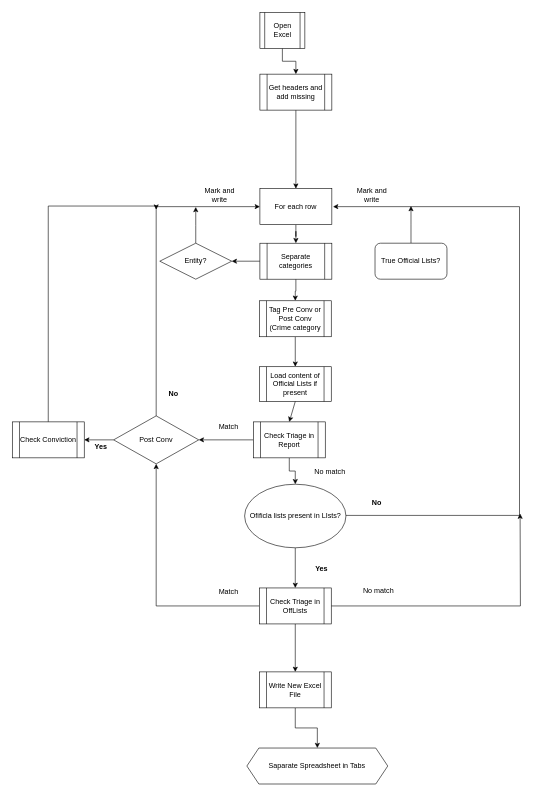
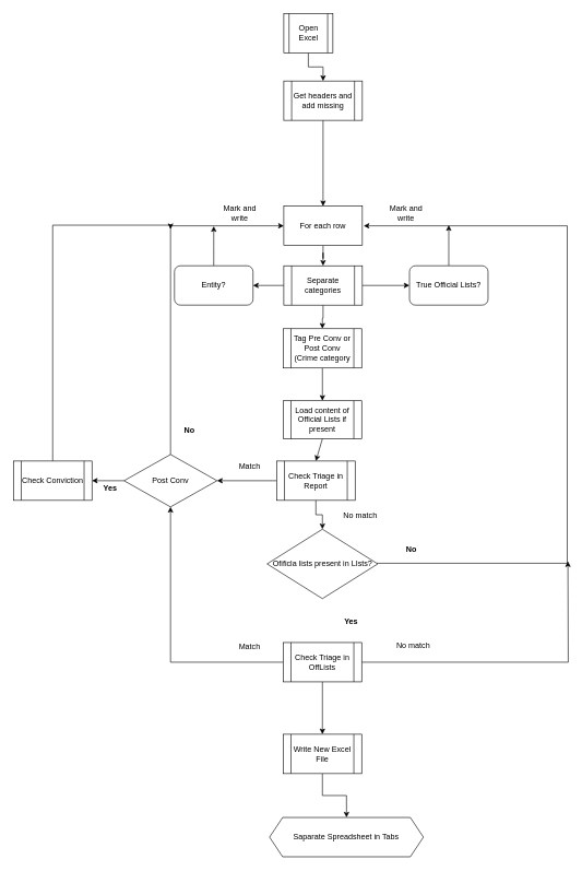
  <mxCell id="0" />
  <mxCell id="1" parent="0" />
  <mxCell id="2" value="" style="edgeStyle=orthogonalEdgeStyle;rounded=0;orthogonalLoop=1;jettySize=auto;html=1;" edge="1" parent="1" source="3" target="5"><mxGeometry relative="1" as="geometry" /></mxCell>
  <mxCell id="3" value="Open Excel" style="shape=process;whiteSpace=wrap;html=1;backgroundOutline=1;" vertex="1" parent="1"><mxGeometry x="433" y="20" width="75" height="60" as="geometry" /></mxCell>
  <mxCell id="4" style="edgeStyle=orthogonalEdgeStyle;rounded=0;orthogonalLoop=1;jettySize=auto;html=1;entryX=0.5;entryY=0;entryDx=0;entryDy=0;" edge="1" parent="1" source="5" target="9"><mxGeometry relative="1" as="geometry" /></mxCell>
  <mxCell id="5" value="Get headers and add missing" style="shape=process;whiteSpace=wrap;html=1;backgroundOutline=1;" vertex="1" parent="1"><mxGeometry x="433" y="123" width="120" height="60" as="geometry" /></mxCell>
  <mxCell id="6" value="" style="edgeStyle=orthogonalEdgeStyle;rounded=0;orthogonalLoop=1;jettySize=auto;html=1;" edge="1" parent="1" source="7" target="21"><mxGeometry relative="1" as="geometry" /></mxCell>
  <mxCell id="7" value="Tag Pre Conv or Post Conv (Crime category" style="shape=process;whiteSpace=wrap;html=1;backgroundOutline=1;" vertex="1" parent="1"><mxGeometry x="432" y="501" width="120" height="60" as="geometry" /></mxCell>
  <mxCell id="8" value="" style="edgeStyle=orthogonalEdgeStyle;rounded=0;orthogonalLoop=1;jettySize=auto;html=1;" edge="1" parent="1" source="9" target="13"><mxGeometry relative="1" as="geometry" /></mxCell>
  <mxCell id="9" value="For each row" style="rounded=0;whiteSpace=wrap;html=1;" vertex="1" parent="1"><mxGeometry x="433" y="314" width="120" height="60" as="geometry" /></mxCell>
  <mxCell id="10" value="" style="edgeStyle=orthogonalEdgeStyle;rounded=0;orthogonalLoop=1;jettySize=auto;html=1;" edge="1" parent="1" source="13" target="7"><mxGeometry relative="1" as="geometry" /></mxCell>
  <mxCell id="11" value="" style="edgeStyle=orthogonalEdgeStyle;rounded=0;orthogonalLoop=1;jettySize=auto;html=1;" edge="1" parent="1" source="13" target="15"><mxGeometry relative="1" as="geometry" /></mxCell>
+ <mxCell id="12" value="" style="edgeStyle=orthogonalEdgeStyle;rounded=0;orthogonalLoop=1;jettySize=auto;html=1;" edge="1" parent="1" source="13" target="17"><mxGeometry relative="1" as="geometry" /></mxCell>
  <mxCell id="13" value="Separate categories" style="shape=process;whiteSpace=wrap;html=1;backgroundOutline=1;" vertex="1" parent="1"><mxGeometry x="433" y="405" width="120" height="60" as="geometry" /></mxCell>
  <mxCell id="14" style="edgeStyle=orthogonalEdgeStyle;rounded=0;orthogonalLoop=1;jettySize=auto;html=1;" edge="1" parent="1" source="15"><mxGeometry relative="1" as="geometry"><mxPoint x="326" y="344.6" as="targetPoint" /></mxGeometry></mxCell>
- <mxCell id="15" value="Entity?" style="rhombus;whiteSpace=wrap;html=1;" vertex="1" parent="1"><mxGeometry x="266" y="405" width="120" height="60" as="geometry" /></mxCell>
+ <mxCell id="15" value="Entity?" style="rounded=1;whiteSpace=wrap;html=1;" vertex="1" parent="1"><mxGeometry x="266" y="405" width="120" height="60" as="geometry" /></mxCell>
  <mxCell id="16" style="edgeStyle=orthogonalEdgeStyle;rounded=0;orthogonalLoop=1;jettySize=auto;html=1;" edge="1" parent="1" source="17"><mxGeometry relative="1" as="geometry"><mxPoint x="685" y="343" as="targetPoint" /></mxGeometry></mxCell>
  <mxCell id="17" value="True Official Lists?" style="rounded=1;whiteSpace=wrap;html=1;" vertex="1" parent="1"><mxGeometry x="625" y="405" width="120" height="60" as="geometry" /></mxCell>
  <mxCell id="18" value="" style="edgeStyle=orthogonalEdgeStyle;rounded=0;orthogonalLoop=1;jettySize=auto;html=1;" edge="1" parent="1" source="20" target="28"><mxGeometry relative="1" as="geometry" /></mxCell>
  <mxCell id="19" value="" style="edgeStyle=orthogonalEdgeStyle;rounded=0;orthogonalLoop=1;jettySize=auto;html=1;" edge="1" parent="1" source="20" target="36"><mxGeometry relative="1" as="geometry" /></mxCell>
  <mxCell id="20" value="&lt;span style=&quot;font-weight: normal&quot;&gt;Check Triage in Report&lt;/span&gt;" style="shape=process;whiteSpace=wrap;html=1;backgroundOutline=1;fontStyle=1" vertex="1" parent="1"><mxGeometry x="422" y="703" width="120" height="60" as="geometry" /></mxCell>
  <mxCell id="21" value="Load content of Official Lists if present" style="shape=process;whiteSpace=wrap;html=1;backgroundOutline=1;" vertex="1" parent="1"><mxGeometry x="432" y="611" width="120" height="58" as="geometry" /></mxCell>
  <mxCell id="22" style="edgeStyle=orthogonalEdgeStyle;rounded=0;orthogonalLoop=1;jettySize=auto;html=1;entryX=0.5;entryY=1;entryDx=0;entryDy=0;" edge="1" parent="1" source="25" target="36"><mxGeometry relative="1" as="geometry"><mxPoint x="260" y="780.6" as="targetPoint" /></mxGeometry></mxCell>
  <mxCell id="23" style="edgeStyle=orthogonalEdgeStyle;rounded=0;orthogonalLoop=1;jettySize=auto;html=1;" edge="1" parent="1" source="25"><mxGeometry relative="1" as="geometry"><mxPoint x="867" y="856" as="targetPoint" /></mxGeometry></mxCell>
  <mxCell id="24" value="" style="edgeStyle=orthogonalEdgeStyle;rounded=0;orthogonalLoop=1;jettySize=auto;html=1;" edge="1" parent="1" source="25" target="46"><mxGeometry relative="1" as="geometry" /></mxCell>
  <mxCell id="25" value="&lt;span style=&quot;font-weight: normal&quot;&gt;Check Triage in OffLists&lt;/span&gt;" style="shape=process;whiteSpace=wrap;html=1;backgroundOutline=1;fontStyle=1" vertex="1" parent="1"><mxGeometry x="432" y="980" width="120" height="60" as="geometry" /></mxCell>
- <mxCell id="26" value="" style="edgeStyle=orthogonalEdgeStyle;rounded=0;orthogonalLoop=1;jettySize=auto;html=1;" edge="1" parent="1" source="28" target="25"><mxGeometry relative="1" as="geometry" /></mxCell>
  <mxCell id="27" style="edgeStyle=orthogonalEdgeStyle;rounded=0;orthogonalLoop=1;jettySize=auto;html=1;" edge="1" parent="1" source="28"><mxGeometry relative="1" as="geometry"><mxPoint x="555" y="344" as="targetPoint" /><Array as="points"><mxPoint x="866" y="859" /><mxPoint x="866" y="344" /></Array></mxGeometry></mxCell>
- <mxCell id="28" value="Ofificla lists present in LIsts?" style="ellipse;whiteSpace=wrap;html=1;" vertex="1" parent="1"><mxGeometry x="407.5" y="807" width="169" height="106" as="geometry" /></mxCell>
+ <mxCell id="28" value="Ofificla lists present in LIsts?" style="rhombus;whiteSpace=wrap;html=1;" vertex="1" parent="1"><mxGeometry x="407.5" y="807" width="169" height="106" as="geometry" /></mxCell>
  <mxCell id="29" value="&lt;b&gt;Yes&lt;/b&gt;" style="text;html=1;strokeColor=none;fillColor=none;align=center;verticalAlign=middle;whiteSpace=wrap;rounded=0;" vertex="1" parent="1"><mxGeometry x="138" y="729" width="60" height="30" as="geometry" /></mxCell>
  <mxCell id="30" value="&lt;b&gt;No&lt;/b&gt;" style="text;html=1;strokeColor=none;fillColor=none;align=center;verticalAlign=middle;whiteSpace=wrap;rounded=0;" vertex="1" parent="1"><mxGeometry x="598" y="823" width="60" height="30" as="geometry" /></mxCell>
  <mxCell id="31" value="" style="endArrow=classic;html=1;rounded=0;exitX=0.5;exitY=1;exitDx=0;exitDy=0;entryX=0.5;entryY=0;entryDx=0;entryDy=0;" edge="1" parent="1" source="21" target="20"><mxGeometry width="50" height="50" relative="1" as="geometry"><mxPoint x="544" y="640" as="sourcePoint" /><mxPoint x="594" y="590" as="targetPoint" /></mxGeometry></mxCell>
  <mxCell id="32" value="Mark and write" style="text;html=1;strokeColor=none;fillColor=none;align=center;verticalAlign=middle;whiteSpace=wrap;rounded=0;" vertex="1" parent="1"><mxGeometry x="336" y="309" width="60" height="30" as="geometry" /></mxCell>
  <mxCell id="33" value="No match" style="text;html=1;strokeColor=none;fillColor=none;align=center;verticalAlign=middle;whiteSpace=wrap;rounded=0;" vertex="1" parent="1"><mxGeometry x="520" y="772" width="60" height="30" as="geometry" /></mxCell>
  <mxCell id="34" value="" style="edgeStyle=orthogonalEdgeStyle;rounded=0;orthogonalLoop=1;jettySize=auto;html=1;" edge="1" parent="1" source="36" target="38"><mxGeometry relative="1" as="geometry" /></mxCell>
  <mxCell id="35" style="edgeStyle=orthogonalEdgeStyle;rounded=0;orthogonalLoop=1;jettySize=auto;html=1;entryX=0;entryY=0.5;entryDx=0;entryDy=0;" edge="1" parent="1" source="36" target="9"><mxGeometry relative="1" as="geometry"><mxPoint x="260" y="314.2" as="targetPoint" /><Array as="points"><mxPoint x="260" y="344" /></Array></mxGeometry></mxCell>
  <mxCell id="36" value="Post Conv" style="rhombus;whiteSpace=wrap;html=1;" vertex="1" parent="1"><mxGeometry x="189" y="693" width="142" height="80" as="geometry" /></mxCell>
  <mxCell id="37" style="edgeStyle=orthogonalEdgeStyle;rounded=0;orthogonalLoop=1;jettySize=auto;html=1;" edge="1" parent="1" source="38"><mxGeometry relative="1" as="geometry"><mxPoint x="260" y="349" as="targetPoint" /><Array as="points"><mxPoint x="80" y="343" /><mxPoint x="260" y="343" /></Array></mxGeometry></mxCell>
  <mxCell id="38" value="&lt;span style=&quot;font-weight: normal&quot;&gt;Check Conviction&lt;/span&gt;" style="shape=process;whiteSpace=wrap;html=1;backgroundOutline=1;fontStyle=1" vertex="1" parent="1"><mxGeometry x="20" y="703" width="120" height="60" as="geometry" /></mxCell>
  <mxCell id="39" value="Match" style="text;html=1;strokeColor=none;fillColor=none;align=center;verticalAlign=middle;whiteSpace=wrap;rounded=0;" vertex="1" parent="1"><mxGeometry x="351" y="696" width="60" height="30" as="geometry" /></mxCell>
  <mxCell id="40" value="&lt;b&gt;Yes&lt;/b&gt;" style="text;html=1;strokeColor=none;fillColor=none;align=center;verticalAlign=middle;whiteSpace=wrap;rounded=0;" vertex="1" parent="1"><mxGeometry x="505.5" y="934" width="60" height="30" as="geometry" /></mxCell>
  <mxCell id="41" value="Mark and write" style="text;html=1;strokeColor=none;fillColor=none;align=center;verticalAlign=middle;whiteSpace=wrap;rounded=0;" vertex="1" parent="1"><mxGeometry x="590" y="309" width="60" height="30" as="geometry" /></mxCell>
  <mxCell id="42" value="&lt;b&gt;No&lt;/b&gt;" style="text;html=1;strokeColor=none;fillColor=none;align=center;verticalAlign=middle;whiteSpace=wrap;rounded=0;" vertex="1" parent="1"><mxGeometry x="259" y="642" width="60" height="30" as="geometry" /></mxCell>
  <mxCell id="43" value="Match" style="text;html=1;strokeColor=none;fillColor=none;align=center;verticalAlign=middle;whiteSpace=wrap;rounded=0;" vertex="1" parent="1"><mxGeometry x="351" y="972" width="60" height="30" as="geometry" /></mxCell>
  <mxCell id="44" value="No match" style="text;html=1;strokeColor=none;fillColor=none;align=center;verticalAlign=middle;whiteSpace=wrap;rounded=0;" vertex="1" parent="1"><mxGeometry x="601" y="970" width="60" height="30" as="geometry" /></mxCell>
  <mxCell id="45" value="" style="edgeStyle=orthogonalEdgeStyle;rounded=0;orthogonalLoop=1;jettySize=auto;html=1;" edge="1" parent="1" source="46" target="47"><mxGeometry relative="1" as="geometry" /></mxCell>
  <mxCell id="46" value="&lt;span style=&quot;font-weight: normal&quot;&gt;Write New Excel File&lt;/span&gt;" style="shape=process;whiteSpace=wrap;html=1;backgroundOutline=1;fontStyle=1" vertex="1" parent="1"><mxGeometry x="432" y="1120" width="120" height="60" as="geometry" /></mxCell>
  <mxCell id="47" value="Saparate Spreadsheet in Tabs" style="shape=hexagon;perimeter=hexagonPerimeter2;whiteSpace=wrap;html=1;fixedSize=1;" vertex="1" parent="1"><mxGeometry x="411.25" y="1247" width="235" height="60" as="geometry" /></mxCell>
